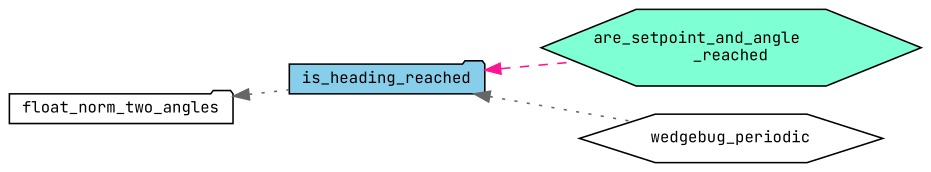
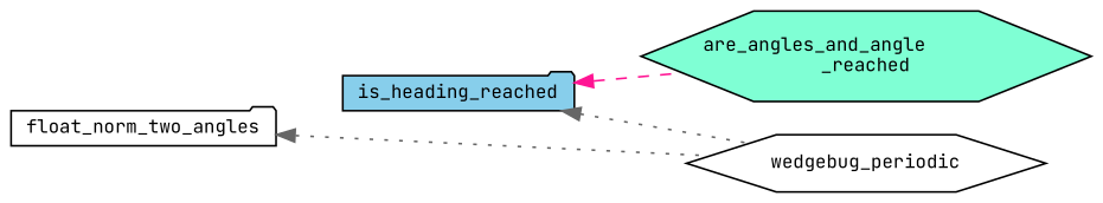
  digraph {
    fontname="JetBrains Mono"
    rankdir=LR
    node [color=black fillcolor=white fontname="JetBrains Mono" fontsize=10 shape=folder style=filled]
    edge [color=gray40 dir=back fontname="JetBrains Mono" fontsize=10 labelfontname=FreeSans labelfontsize=10 style=dotted]
    n1 [fontcolor=black height=0.2 label=float_norm_two_angles width=0.4]
    n2 [fillcolor=skyblue height=0.2 label=is_heading_reached width=0.4]
-   n3 [fillcolor=aquamarine height=0.2 label="are_setpoint_and_angle\l_reached" shape=hexagon width=0.4]
+   n3 [fillcolor=aquamarine height=0.2 label="are_angles_and_angle\l_reached" shape=hexagon width=0.4]
    n4 [height=0.2 label=wedgebug_periodic shape=hexagon width=0.4]
-   n1 -> n2
+   n1 -> n4
    n2 -> n3 [color=deeppink style=dashed]
    n2 -> n4
  }
